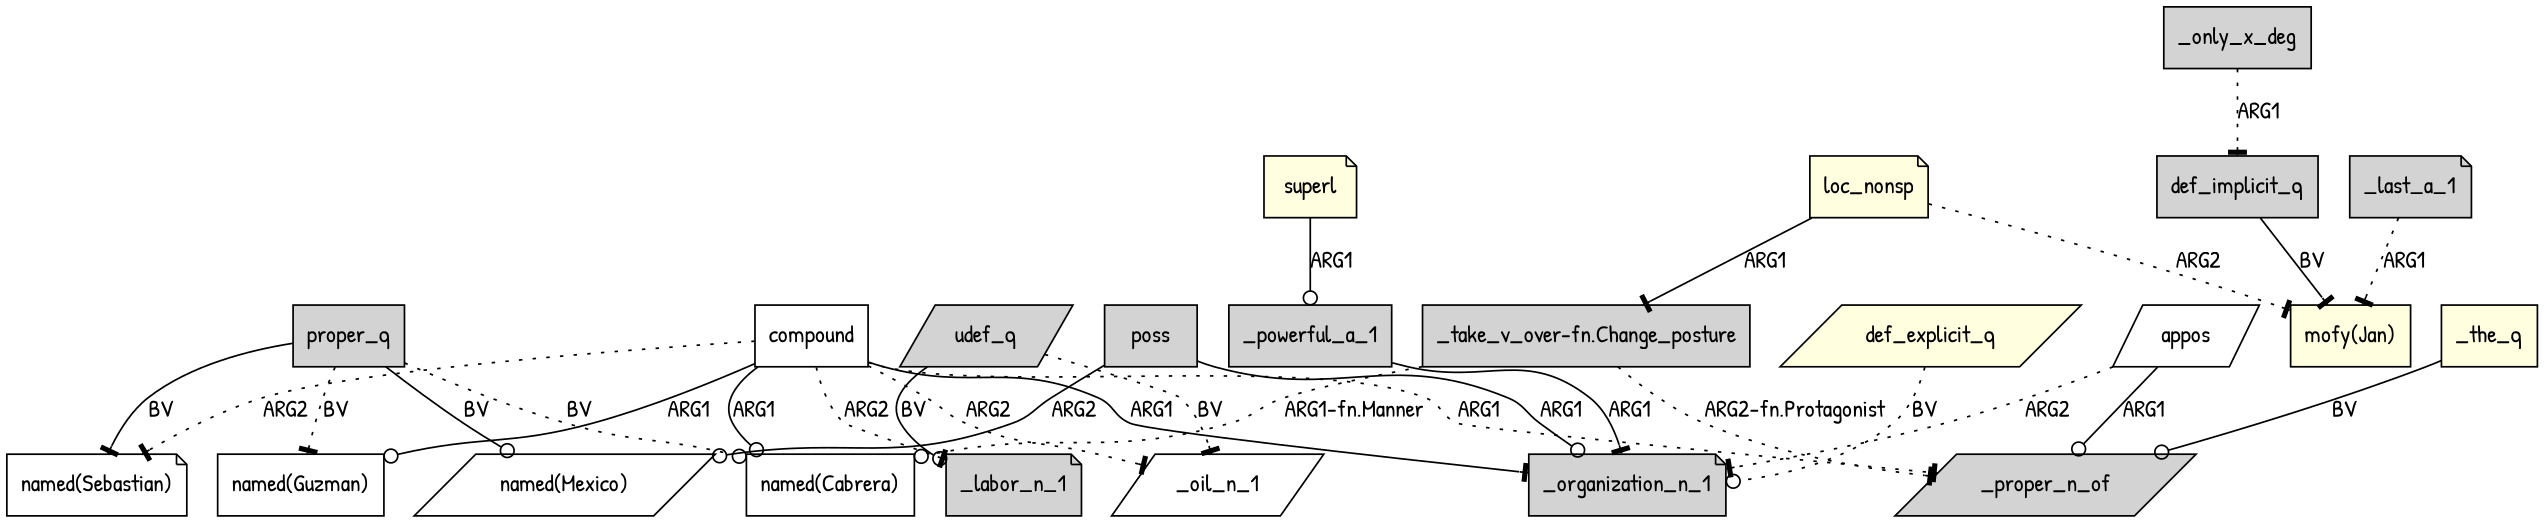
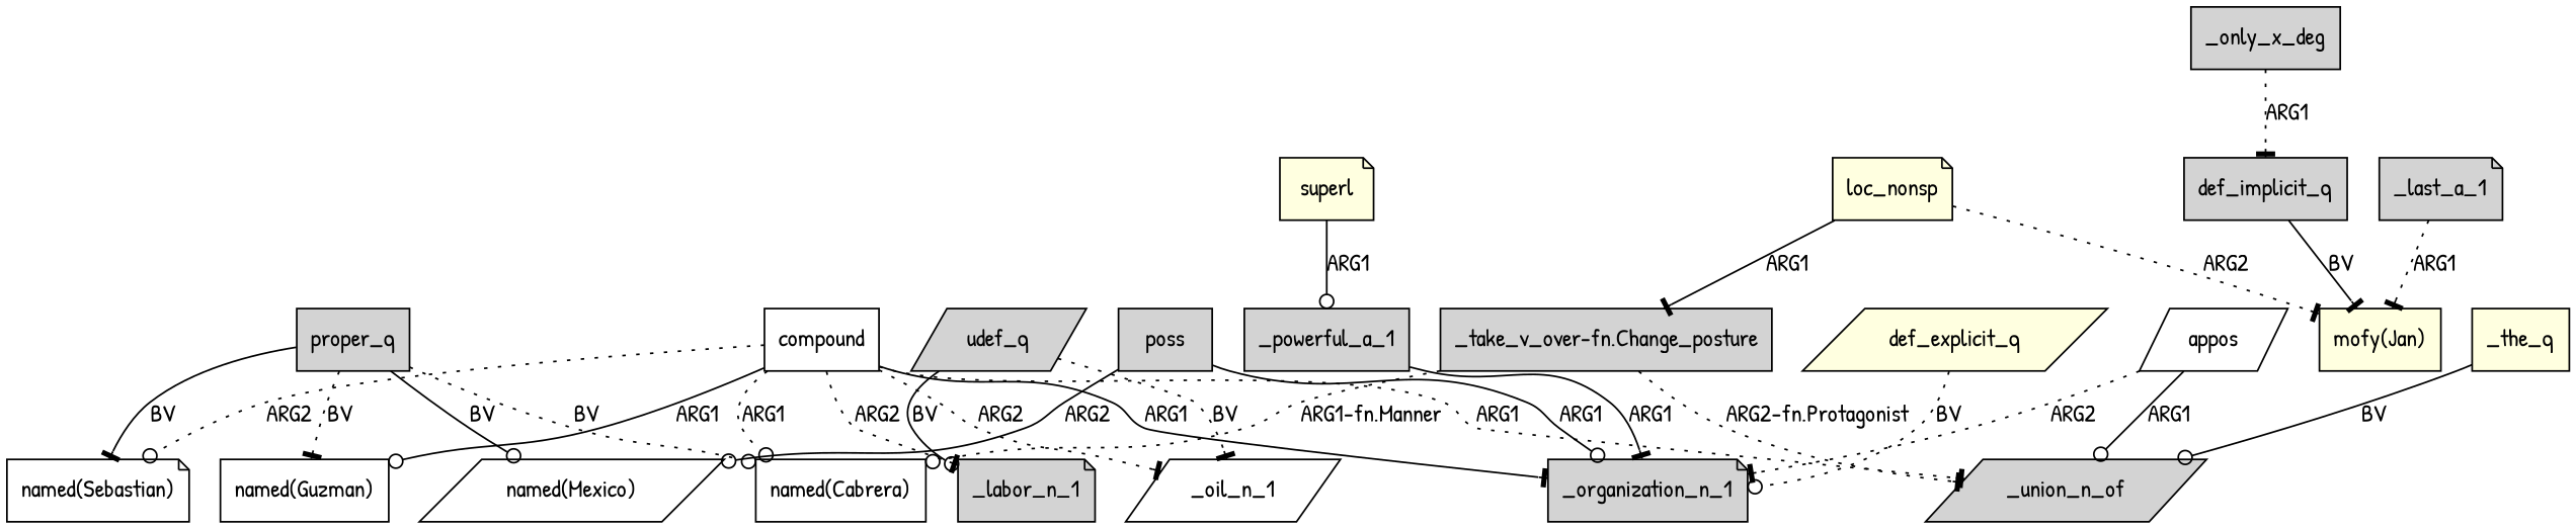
  digraph {
    fontname="Patrick Hand"
    node [fillcolor=lightgrey fontname="Patrick Hand" shape=box style=filled]
    edge [arrowhead=tee fontname="Patrick Hand" style=solid]
    "named(Sebastian)" [fillcolor=white shape=note]
    proper_q
    "named(Guzman)" [fillcolor=white]
    "named(Cabrera)" [fillcolor=white]
    "named(Mexico)" [fillcolor=white shape=parallelogram]
    "_take_v_over-fn.Change_posture"
-   _union_n_of [shape=parallelogram label=_proper_n_of]
+   _union_n_of [shape=parallelogram]
    _organization_n_1 [shape=note]
    _powerful_a_1
    compound [fillcolor=white]
    _oil_n_1 [fillcolor=white shape=parallelogram]
    _labor_n_1 [shape=note]
    udef_q [shape=parallelogram]
    superl [fillcolor=lightyellow shape=note]
    appos [fillcolor=white shape=parallelogram]
    poss
    _the_q [fillcolor=lightyellow]
    def_explicit_q [fillcolor=lightyellow shape=parallelogram]
    loc_nonsp [fillcolor=lightyellow shape=note]
    "mofy(Jan)" [fillcolor=lightyellow]
    _only_x_deg
    def_implicit_q
    _last_a_1 [shape=note]
    proper_q -> "named(Sebastian)" [label=BV]
    proper_q -> "named(Guzman)" [label=BV style=dotted]
    proper_q -> "named(Cabrera)" [arrowhead=odot label=BV style=dotted]
    proper_q -> "named(Mexico)" [arrowhead=odot label=BV]
    "_take_v_over-fn.Change_posture" -> "named(Cabrera)" [arrowhead=odot label="ARG1-fn.Manner" style=dotted]
    "_take_v_over-fn.Change_posture" -> _union_n_of [label="ARG2-fn.Protagonist" style=dotted]
    _powerful_a_1 -> _organization_n_1 [label=ARG1]
-   compound -> "named(Sebastian)" [label=ARG2 style=dotted]
+   compound -> "named(Sebastian)" [arrowhead=odot label=ARG2 style=dotted]
    compound -> "named(Guzman)" [arrowhead=odot label=ARG1]
-   compound -> "named(Cabrera)" [arrowhead=odot label=ARG1]
+   compound -> "named(Cabrera)" [arrowhead=odot label=ARG1 style=dotted]
    compound -> _union_n_of [label=ARG1 style=dotted]
    compound -> _organization_n_1 [label=ARG1]
    compound -> _oil_n_1 [label=ARG2 style=dotted]
    compound -> _labor_n_1 [label=ARG2 style=dotted]
    udef_q -> _oil_n_1 [label=BV style=dotted]
    udef_q -> _labor_n_1 [arrowhead=odot label=BV]
    superl -> _powerful_a_1 [arrowhead=odot label=ARG1]
    appos -> _union_n_of [arrowhead=odot label=ARG1]
    appos -> _organization_n_1 [label=ARG2 style=dotted]
    poss -> "named(Mexico)" [arrowhead=odot label=ARG2]
    poss -> _organization_n_1 [arrowhead=odot label=ARG1]
    _the_q -> _union_n_of [arrowhead=odot label=BV]
    def_explicit_q -> _organization_n_1 [arrowhead=odot label=BV style=dotted]
    loc_nonsp -> "_take_v_over-fn.Change_posture" [label=ARG1]
    loc_nonsp -> "mofy(Jan)" [label=ARG2 style=dotted]
    _only_x_deg -> def_implicit_q [label=ARG1 style=dotted]
    def_implicit_q -> "mofy(Jan)" [label=BV]
    _last_a_1 -> "mofy(Jan)" [label=ARG1 style=dotted]
  }
